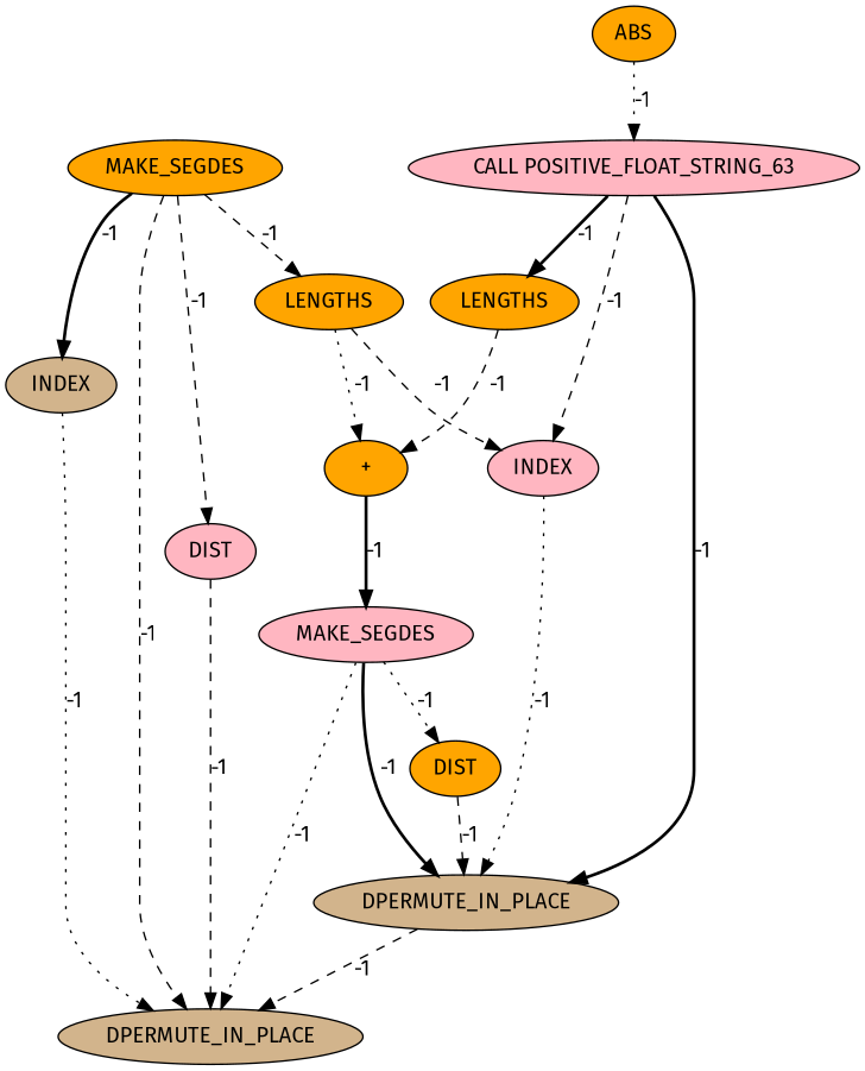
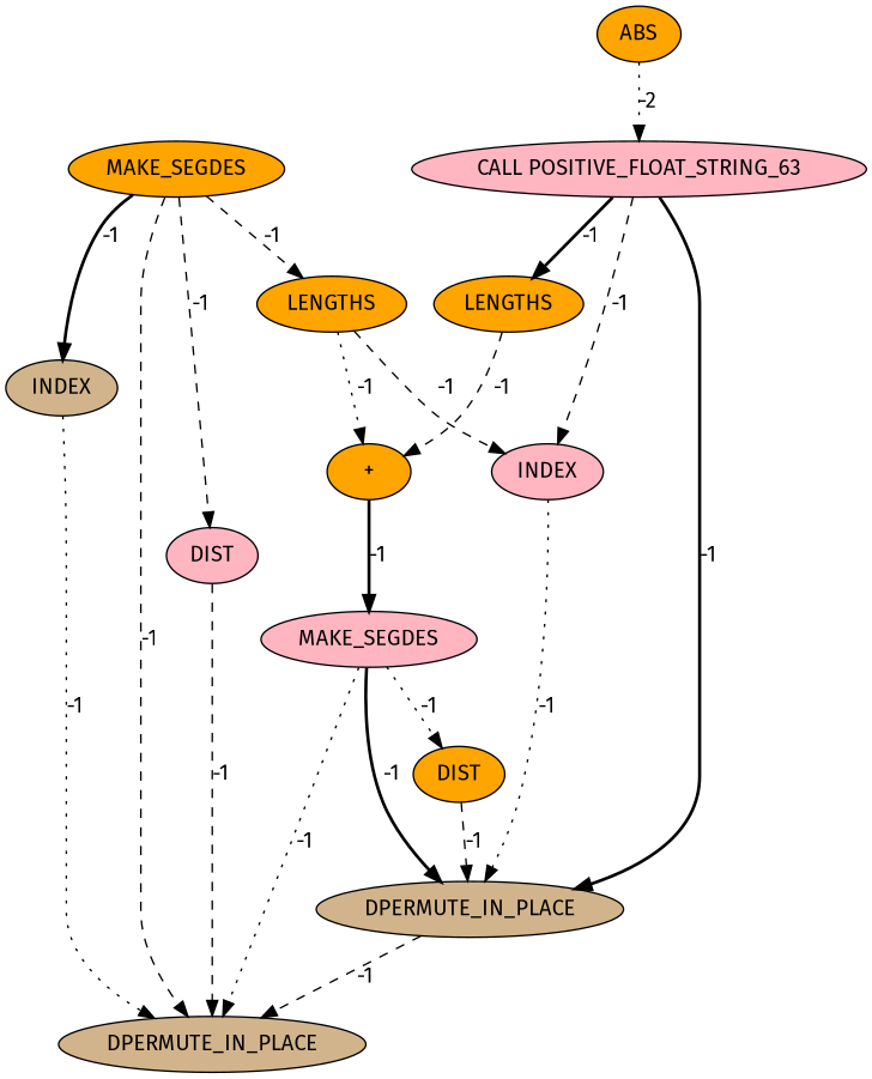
  digraph {
    fontname="Fira Sans"
    node [cost=0 style=filled fillcolor=orange fontname="Fira Sans"]
    edge [cost=-1 style=dashed fontname="Fira Sans"]
    n1 [label=INDEX fillcolor=lightpink]
    n2 [label=DPERMUTE_IN_PLACE fillcolor=tan]
    n3 [label=INDEX fillcolor=tan]
    n4 [label=DPERMUTE_IN_PLACE fillcolor=tan]
    n5 [label=LENGTHS]
    n6 [label="+"]
    n7 [label=MAKE_SEGDES fillcolor=lightpink]
    n8 [label=ABS]
    n9 [label="CALL POSITIVE_FLOAT_STRING_63" fillcolor=lightpink]
    n10 [label=DIST fillcolor=lightpink]
    n11 [label=DIST]
    n12 [label=MAKE_SEGDES]
    n13 [label=LENGTHS]
    n1 -> n2 [label=-1 style=dotted]
    n2 -> n4 [label=-1]
    n3 -> n4 [label=-1 style=dotted]
    n5 -> n6 [label=-1]
    n6 -> n7 [label=-1 style=bold]
    n7 -> n2 [label=-1 style=bold]
    n7 -> n4 [label=-1 style=dotted]
    n7 -> n11 [label=-1 style=dotted]
-   n8 -> n9 [label=-1 style=dotted]
+   n8 -> n9 [label=-2 style=dotted]
    n9 -> n1 [label=-1]
    n9 -> n2 [label=-1 style=bold]
    n9 -> n5 [label=-1 style=bold]
    n10 -> n4 [label=-1]
    n11 -> n2 [label=-1]
    n12 -> n3 [label=-1 style=bold]
    n12 -> n4 [label=-1]
    n12 -> n10 [label=-1]
    n12 -> n13 [label=-1]
    n13 -> n1 [label=-1]
    n13 -> n6 [label=-1 style=dotted]
  }
